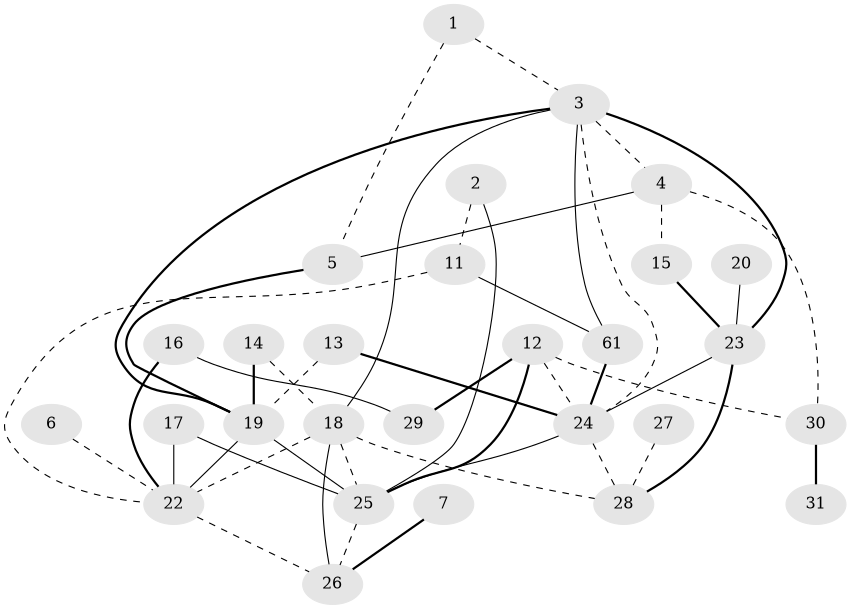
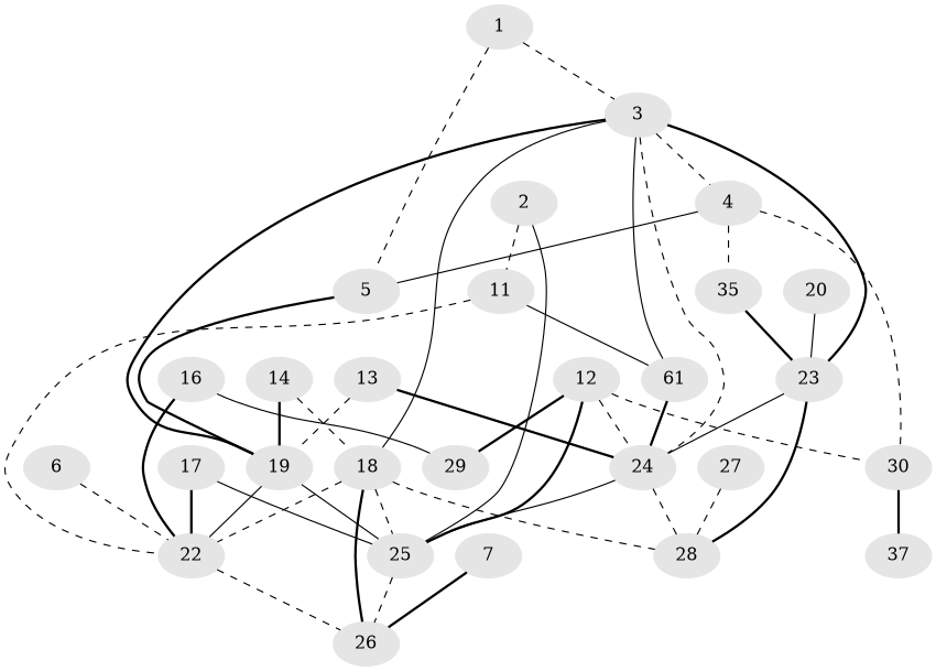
  graph {
    node [color=gray90 style=filled]
    edge [style=dashed weight=1.0]
    1
    3
    5
    2
    11
    25
    4
    18
    19
    n10 [label=61]
    23
    24
    22
    26
-   15
+   15 [label=35]
    30
    14
    28
-   31
+   31 [label=37]
    6
    7
    16
    29
    12
    13
    17
    20
    27
    1 -- 3
    1 -- 5
    3 -- 4
    3 -- 18 [style=solid]
    3 -- 19 [style=bold]
    3 -- n10 [style=solid]
    3 -- 23 [style=bold weight=2.0]
    3 -- 24
    5 -- 19 [style=bold]
    2 -- 11
    2 -- 25 [style=solid]
    11 -- n10 [style=solid]
    11 -- 22
    25 -- 26
    4 -- 5 [style=solid]
    4 -- 15
    4 -- 30
    18 -- 25
    18 -- 22
-   18 -- 26 [style=solid]
+   18 -- 26 [style=bold]
    18 -- 28
    19 -- 25 [style=solid]
    19 -- 22 [style=solid]
    n10 -- 24 [style=bold]
    23 -- 24 [style=solid]
    23 -- 28 [style=bold]
    24 -- 25 [style=solid]
    24 -- 28
    22 -- 26
    15 -- 23 [style=bold]
    30 -- 31 [style=bold]
    14 -- 18
    14 -- 19 [style=bold weight=2.0]
    6 -- 22
    7 -- 26 [style=bold]
    16 -- 22 [style=bold]
    16 -- 29 [style=solid]
    12 -- 25 [style=bold]
    12 -- 24
    12 -- 30
    12 -- 29 [style=bold]
    13 -- 19
    13 -- 24 [style=bold]
    17 -- 25 [style=solid]
-   17 -- 22 [style=solid]
+   17 -- 22 [style=bold]
    20 -- 23 [style=solid]
    27 -- 28
  }
